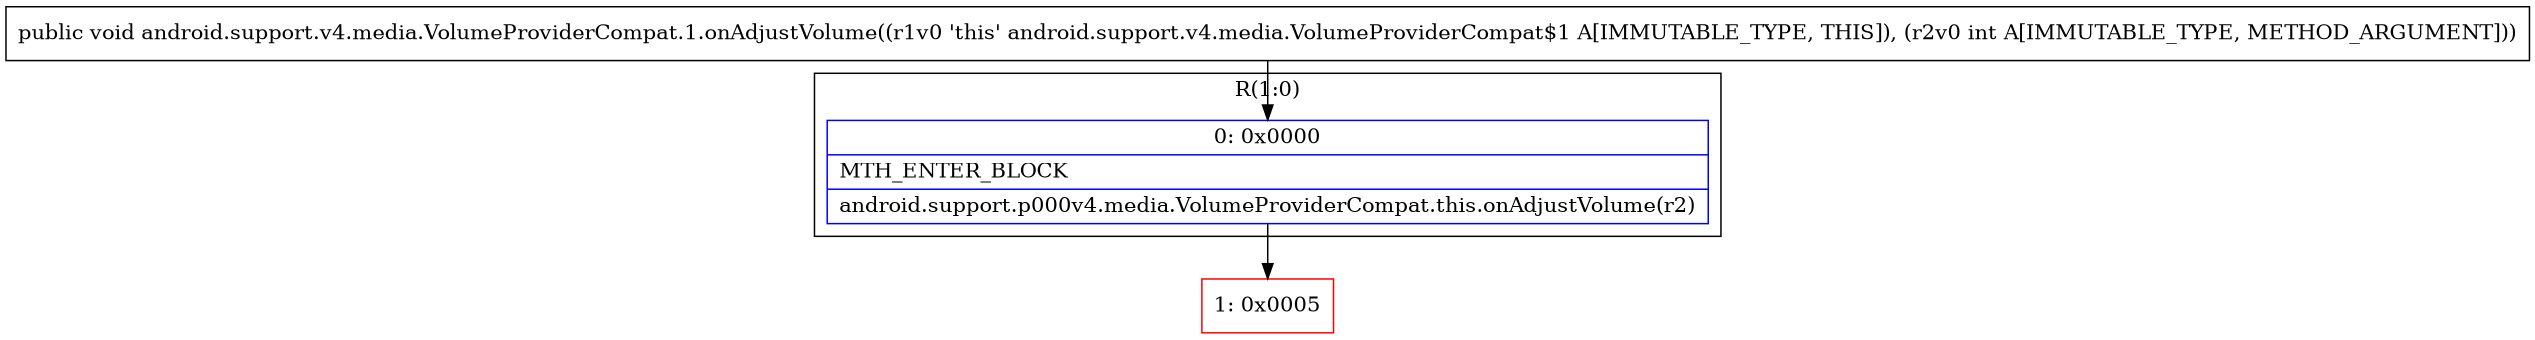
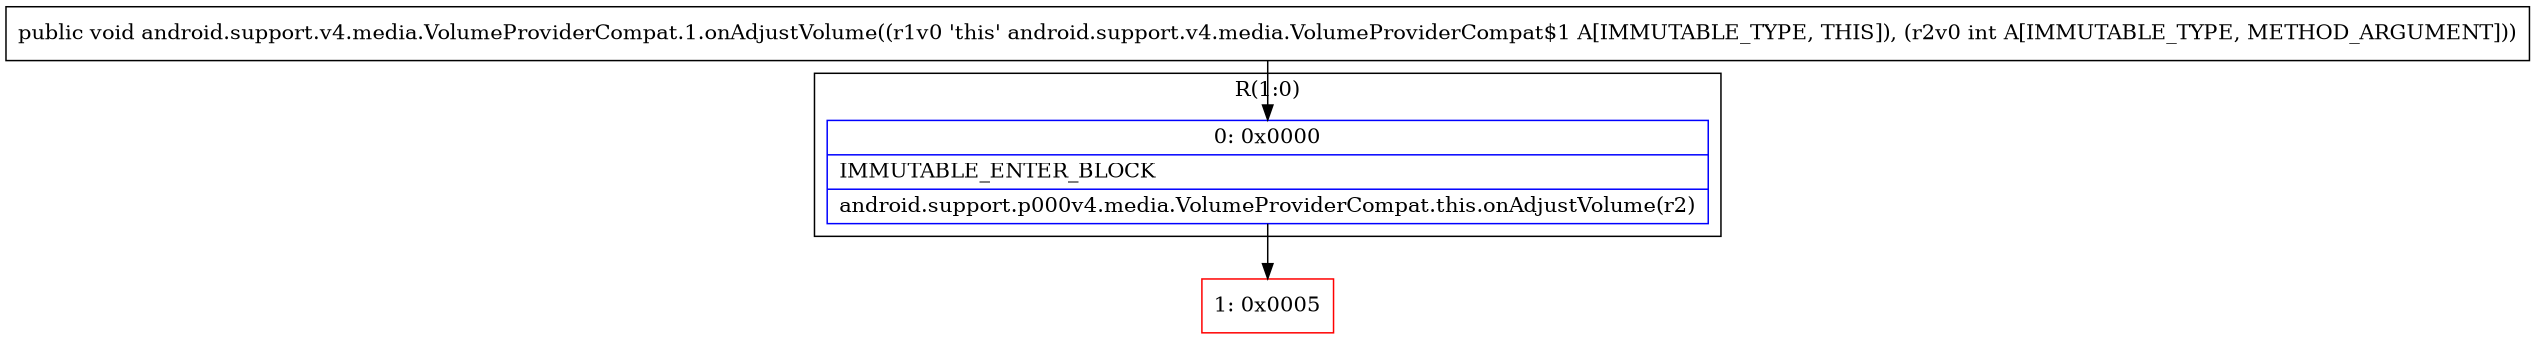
  digraph {
    node [shape=record]
-   n1 [color=blue label="{0\:\ 0x0000|MTH_ENTER_BLOCK\l|android.support.p000v4.media.VolumeProviderCompat.this.onAdjustVolume(r2)\l}"]
+   n1 [color=blue label="{0\:\ 0x0000|IMMUTABLE_ENTER_BLOCK\l|android.support.p000v4.media.VolumeProviderCompat.this.onAdjustVolume(r2)\l}"]
    n2 [color=red label="{1\:\ 0x0005}"]
    n3 [label="{public void android.support.v4.media.VolumeProviderCompat.1.onAdjustVolume((r1v0 'this' android.support.v4.media.VolumeProviderCompat$1 A[IMMUTABLE_TYPE, THIS]), (r2v0 int A[IMMUTABLE_TYPE, METHOD_ARGUMENT])) }"]
    subgraph cluster_1 {
      label="R(1:0)"
      n1
    }
    n1 -> n2
    n3 -> n1
  }
